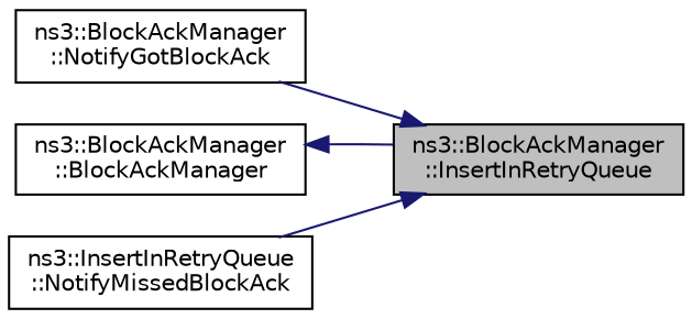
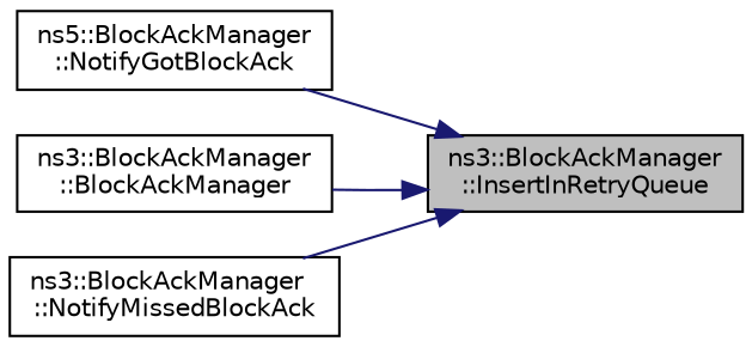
  digraph {
    rankdir=RL
    node [color=black fillcolor=white fontname=Helvetica fontsize=10 shape=record style=filled]
    edge [color=midnightblue dir=back fontname=Helvetica fontsize=10 labelfontname=Helvetica labelfontsize=10 style=solid]
    n1 [fillcolor=grey75 fontcolor=black height=0.2 label="ns3::BlockAckManager\l::InsertInRetryQueue" width=0.4]
-   n2 [height=0.2 label="ns3::BlockAckManager\l::NotifyGotBlockAck" width=0.4]
+   n2 [height=0.2 label="ns5::BlockAckManager\l::NotifyGotBlockAck" width=0.4]
    n3 [height=0.2 label="ns3::BlockAckManager\l::BlockAckManager" width=0.4]
-   n4 [height=0.2 label="ns3::InsertInRetryQueue\l::NotifyMissedBlockAck" width=0.4]
+   n4 [height=0.2 label="ns3::BlockAckManager\l::NotifyMissedBlockAck" width=0.4]
    n1 -> n2
-   n3 -> n1
+   n1 -> n3
    n1 -> n4
  }
